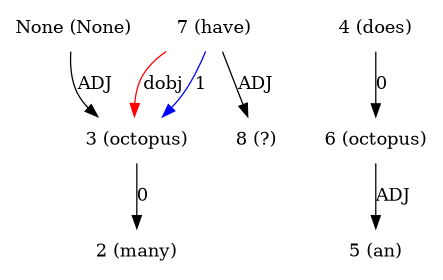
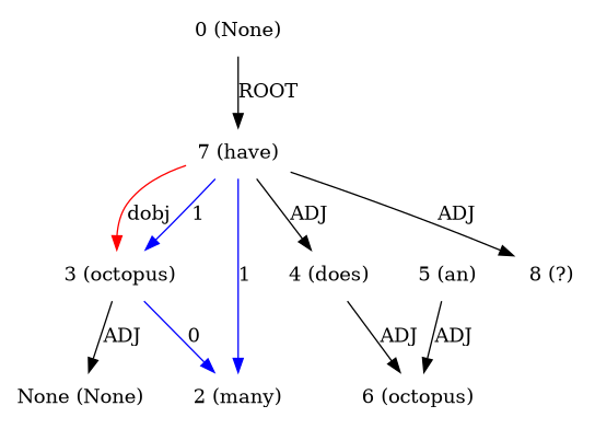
  digraph {
    node [shape=plaintext]
    edge [dir=forward]
    n1 [label="None (None)"]
    n2 [label="3 (octopus)"]
    n3 [label="2 (many)"]
+   n4 [label="0 (None)"]
    n5 [label="7 (have)"]
    n6 [label="4 (does)"]
    n7 [label="8 (?)"]
    n8 [label="6 (octopus)"]
    n9 [label="5 (an)"]
-   n1 -> n2 [label=ADJ]
-   n2 -> n3 [color=black label=0]
+   n2 -> n1 [label=ADJ]
+   n2 -> n3 [color=blue label=0]
+   n4 -> n5 [label=ROOT]
    n5 -> n2 [color=red label=dobj]
    n5 -> n2 [color=blue label=1]
+   n5 -> n3 [color=blue label=1]
+   n5 -> n6 [label=ADJ]
    n5 -> n7 [label=ADJ]
-   n6 -> n8 [label=0]
-   n8 -> n9 [label=ADJ]
+   n6 -> n8 [label=ADJ]
+   n9 -> n8 [label=ADJ]
  }
